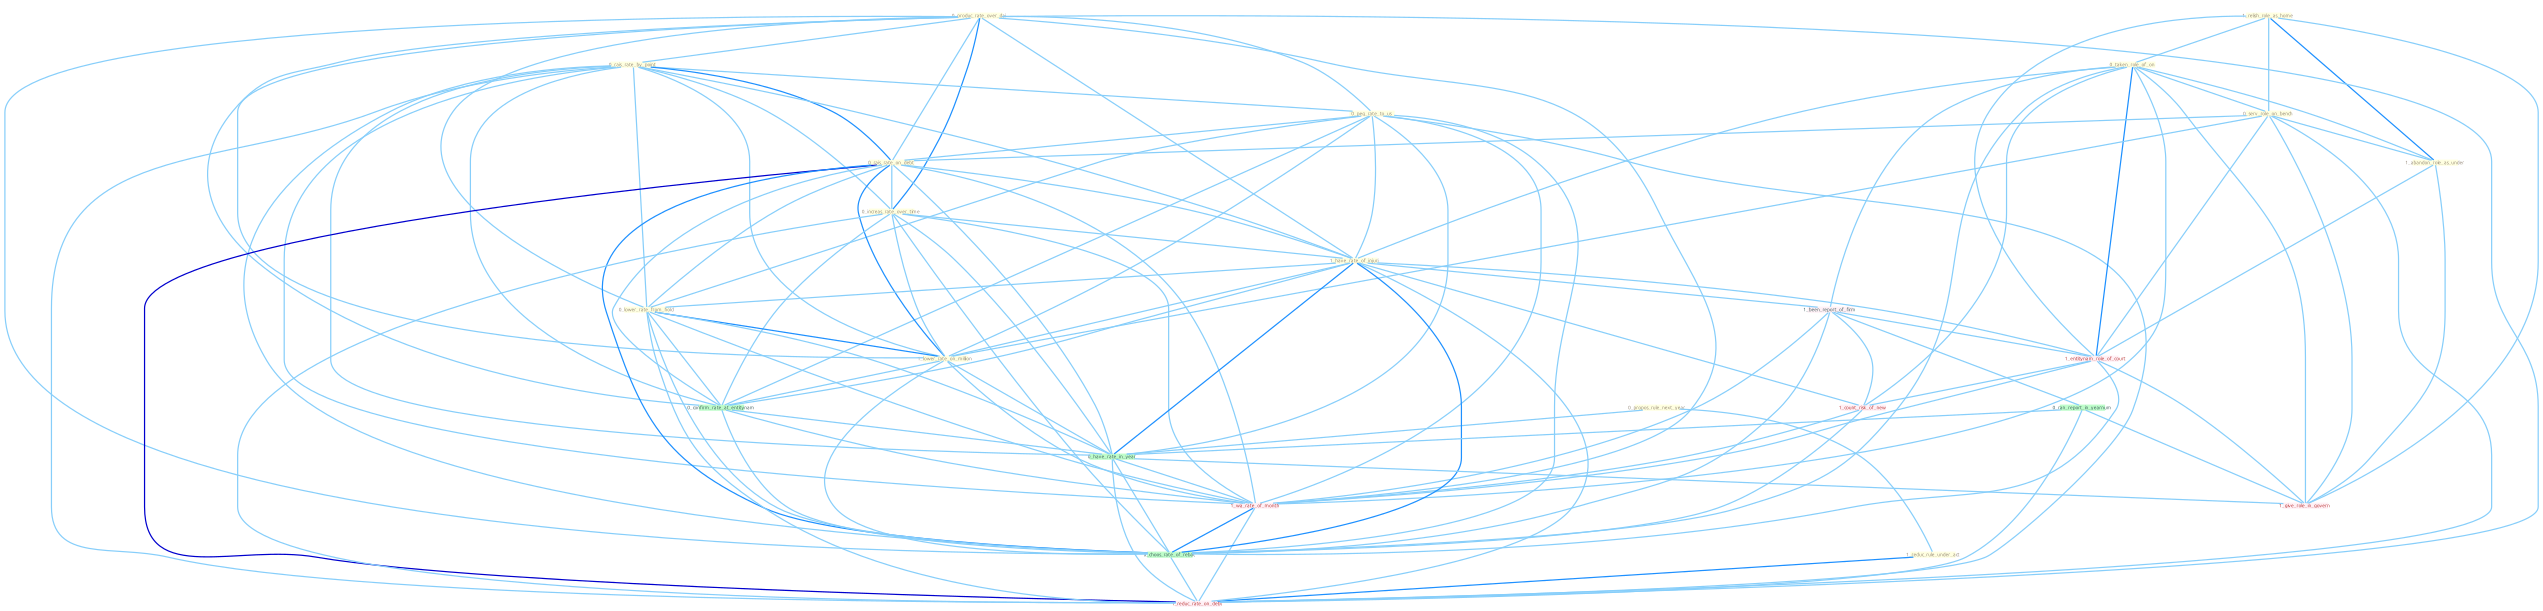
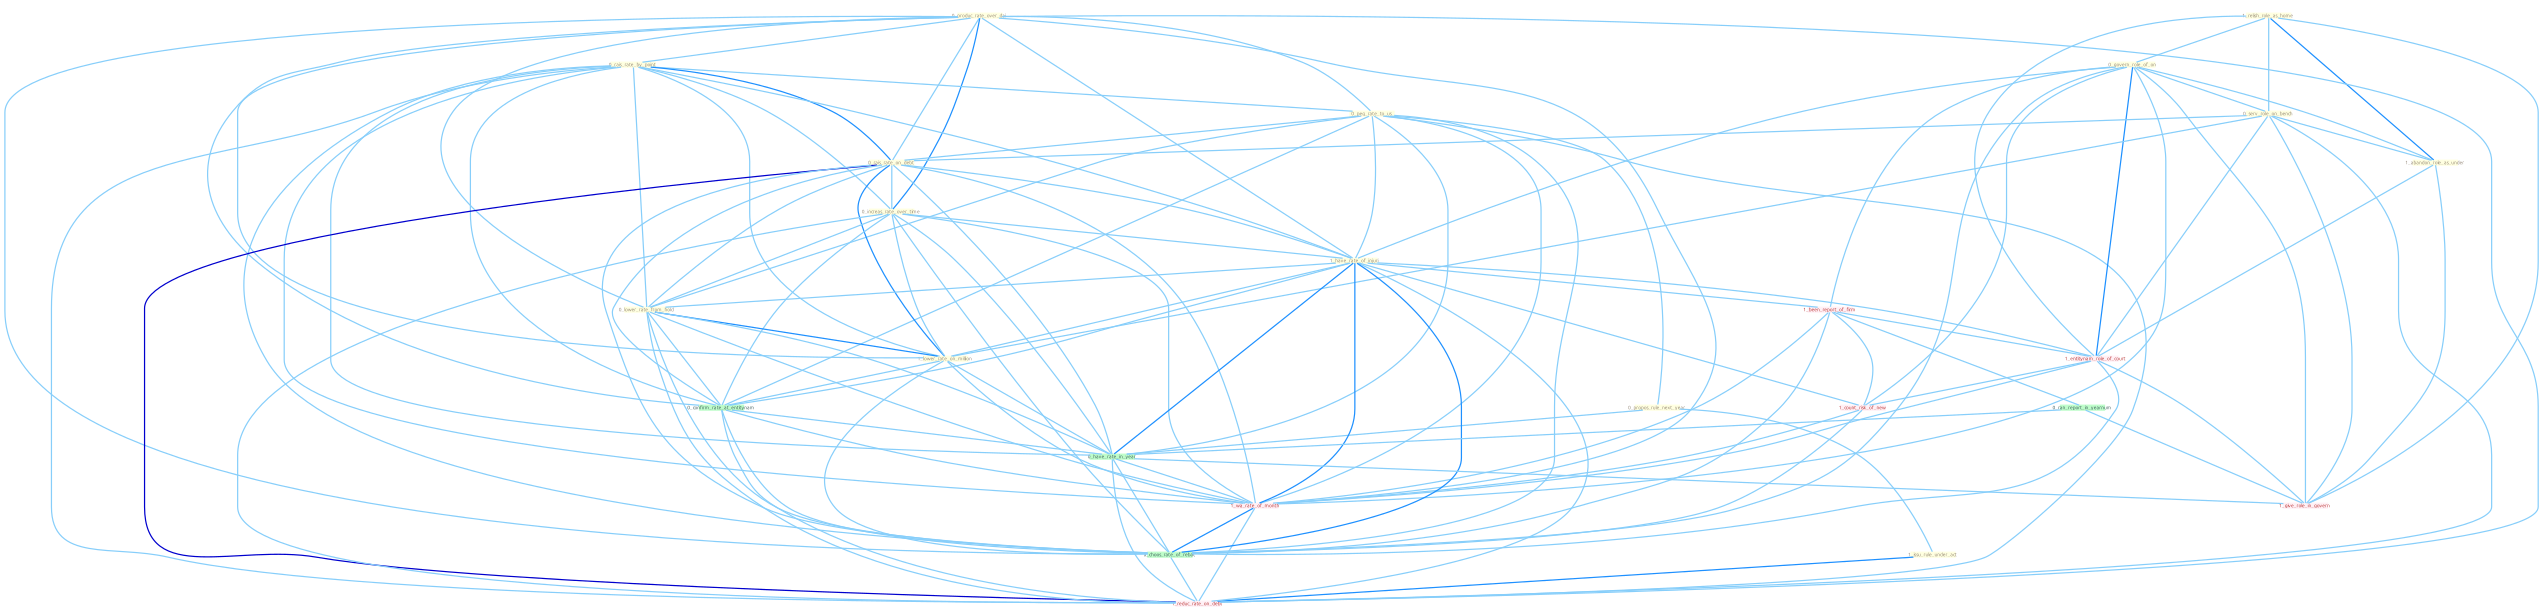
  graph {
    fontname=Ubuntu
    node [color="#ffffe0" fixedsize=true fontcolor="#8b7d6b" fontname=Ubuntu fontsize=4 shape=polygon style=filled]
    edge [color="#87cefa" fontname=Ubuntu w=1]
-   "1_been_report_of_firm " [color="#fff0f5" fontcolor="#2f4f4f" height=.06 width=.5]
+   "1_been_report_of_firm " [color="#fff0f5" fontcolor="#b22222" height=.06 width=.5]
    "1_entitynam_role_of_court " [color="#fff0f5" fontcolor="#b22222" height=.06 width=.5]
    "1_count_risk_of_new " [color="#fff0f5" fontcolor="#b22222" height=.06 width=.5]
    "1_wa_rate_of_month " [color="#fff0f5" fontcolor="#b22222" height=.06 width=.5]
    "1_reduc_rate_on_debt " [color="#fff0f5" fontcolor="#b22222" height=.06 width=.5]
    "1_give_role_in_govern " [color="#fff0f5" fontcolor="#b22222" height=.06 width=.5]
    "0_propos_rule_next_year " [height=.06 width=.5]
    "1_relish_role_as_home " [height=.06 width=.5]
    "0_produc_rate_over_dai " [height=.06 width=.5]
    "0_rais_rate_by_point " [height=.06 width=.5]
    "0_peg_rate_to_us " [height=.06 width=.5]
-   "0_taken_role_of_on " [height=.06 width=.5]
-   "1_issu_rule_under_act " [height=.06 width=.5 label="1_reduc_rule_under_act"]
+   "0_taken_role_of_on " [height=.06 width=.5 label="0_govern_role_of_on"]
+   "1_issu_rule_under_act " [height=.06 width=.5]
    "0_serv_role_on_bench " [height=.06 width=.5]
    "0_rais_rate_on_debt " [height=.06 width=.5]
    "0_increas_rate_over_time " [height=.06 width=.5]
    n17 [height=.06 label="1_abandon_role_as_under" width=.5]
    "1_have_rate_of_injuri " [height=.06 width=.5]
    "0_lower_rate_from_hold " [height=.06 width=.5]
    "1_lower_rate_on_million " [height=.06 width=.5]
    "0_have_rate_in_year " [color="#BDFCC9" fontcolor="#2f4f4f" height=.06 width=.5]
    "0_confirm_rate_at_entitynam " [color="#BDFCC9" fontcolor="#2f4f4f" height=.06 width=.5]
    "0_choos_rate_of_rebat " [color="#BDFCC9" fontcolor="#2f4f4f" height=.06 width=.5]
    "0_ran_report_in_yearnum " [color="#BDFCC9" fontcolor="#2f4f4f" height=.06 width=.5]
    subgraph sub_1 {
      "1_been_report_of_firm "
      "1_entitynam_role_of_court "
      "1_count_risk_of_new "
      "1_wa_rate_of_month "
      "1_reduc_rate_on_debt "
      "1_give_role_in_govern "
    }
    subgraph sub_2 {
      "0_propos_rule_next_year "
      "1_relish_role_as_home "
      "0_produc_rate_over_dai "
      "0_rais_rate_by_point "
      "0_peg_rate_to_us "
      "0_taken_role_of_on "
      "1_issu_rule_under_act "
      "0_serv_role_on_bench "
      "0_rais_rate_on_debt "
      "0_increas_rate_over_time "
      n17
      "1_have_rate_of_injuri "
      "0_lower_rate_from_hold "
      "1_lower_rate_on_million "
    }
    "1_been_report_of_firm " -- "1_entitynam_role_of_court "
    "1_been_report_of_firm " -- "1_count_risk_of_new "
    "1_been_report_of_firm " -- "1_wa_rate_of_month "
    "1_been_report_of_firm " -- "0_choos_rate_of_rebat "
    "1_been_report_of_firm " -- "0_ran_report_in_yearnum "
    "1_entitynam_role_of_court " -- "1_count_risk_of_new "
    "1_entitynam_role_of_court " -- "1_wa_rate_of_month "
    "1_entitynam_role_of_court " -- "1_give_role_in_govern "
    "1_entitynam_role_of_court " -- "0_choos_rate_of_rebat "
    "1_count_risk_of_new " -- "1_wa_rate_of_month "
    "1_count_risk_of_new " -- "0_choos_rate_of_rebat "
    "1_wa_rate_of_month " -- "1_reduc_rate_on_debt "
    "1_wa_rate_of_month " -- "0_choos_rate_of_rebat " [color="#1e90ff" w=2]
    "0_propos_rule_next_year " -- "1_issu_rule_under_act "
    "0_propos_rule_next_year " -- "0_have_rate_in_year "
    "1_relish_role_as_home " -- "1_entitynam_role_of_court "
    "1_relish_role_as_home " -- "1_give_role_in_govern "
    "1_relish_role_as_home " -- "0_taken_role_of_on "
    "1_relish_role_as_home " -- "0_serv_role_on_bench "
    "1_relish_role_as_home " -- n17 [color="#1e90ff" w=2]
    "0_produc_rate_over_dai " -- "1_wa_rate_of_month "
    "0_produc_rate_over_dai " -- "1_reduc_rate_on_debt "
    "0_produc_rate_over_dai " -- "0_rais_rate_by_point "
    "0_produc_rate_over_dai " -- "0_peg_rate_to_us "
    "0_produc_rate_over_dai " -- "0_rais_rate_on_debt "
    "0_produc_rate_over_dai " -- "0_increas_rate_over_time " [color="#1e90ff" w=2]
    "0_produc_rate_over_dai " -- "1_have_rate_of_injuri "
    "0_produc_rate_over_dai " -- "0_lower_rate_from_hold "
    "0_produc_rate_over_dai " -- "1_lower_rate_on_million "
    "0_produc_rate_over_dai " -- "0_confirm_rate_at_entitynam "
    "0_produc_rate_over_dai " -- "0_choos_rate_of_rebat "
    "0_rais_rate_by_point " -- "1_wa_rate_of_month "
    "0_rais_rate_by_point " -- "1_reduc_rate_on_debt "
    "0_rais_rate_by_point " -- "0_peg_rate_to_us "
    "0_rais_rate_by_point " -- "0_rais_rate_on_debt " [color="#1e90ff" w=2]
    "0_rais_rate_by_point " -- "0_increas_rate_over_time "
    "0_rais_rate_by_point " -- "1_have_rate_of_injuri "
    "0_rais_rate_by_point " -- "0_lower_rate_from_hold "
    "0_rais_rate_by_point " -- "1_lower_rate_on_million "
    "0_rais_rate_by_point " -- "0_have_rate_in_year "
    "0_rais_rate_by_point " -- "0_confirm_rate_at_entitynam "
    "0_rais_rate_by_point " -- "0_choos_rate_of_rebat "
    "0_peg_rate_to_us " -- "1_wa_rate_of_month "
    "0_peg_rate_to_us " -- "1_reduc_rate_on_debt "
    "0_peg_rate_to_us " -- "0_rais_rate_on_debt "
    "0_peg_rate_to_us " -- "1_have_rate_of_injuri "
    "0_peg_rate_to_us " -- "0_lower_rate_from_hold "
-   "0_peg_rate_to_us " -- "1_lower_rate_on_million "
+   "0_peg_rate_to_us " -- "0_propos_rule_next_year "
    "0_peg_rate_to_us " -- "0_have_rate_in_year "
    "0_peg_rate_to_us " -- "0_confirm_rate_at_entitynam "
    "0_peg_rate_to_us " -- "0_choos_rate_of_rebat "
    "0_taken_role_of_on " -- "1_been_report_of_firm "
    "0_taken_role_of_on " -- "1_entitynam_role_of_court " [color="#1e90ff" w=2]
    "0_taken_role_of_on " -- "1_count_risk_of_new "
    "0_taken_role_of_on " -- "1_wa_rate_of_month "
    "0_taken_role_of_on " -- "1_give_role_in_govern "
    "0_taken_role_of_on " -- "0_serv_role_on_bench "
    "0_taken_role_of_on " -- n17
    "0_taken_role_of_on " -- "1_have_rate_of_injuri "
    "0_taken_role_of_on " -- "0_choos_rate_of_rebat "
    "1_issu_rule_under_act " -- "1_reduc_rate_on_debt " [color="#1e90ff" w=2]
    "0_serv_role_on_bench " -- "1_entitynam_role_of_court "
    "0_serv_role_on_bench " -- "1_reduc_rate_on_debt "
    "0_serv_role_on_bench " -- "1_give_role_in_govern "
    "0_serv_role_on_bench " -- "0_rais_rate_on_debt "
    "0_serv_role_on_bench " -- n17
    "0_serv_role_on_bench " -- "1_lower_rate_on_million "
    "0_rais_rate_on_debt " -- "1_wa_rate_of_month "
    "0_rais_rate_on_debt " -- "1_reduc_rate_on_debt " [color="#0000cd" w=3]
    "0_rais_rate_on_debt " -- "0_increas_rate_over_time "
    "0_rais_rate_on_debt " -- "1_have_rate_of_injuri "
    "0_rais_rate_on_debt " -- "0_lower_rate_from_hold "
    "0_rais_rate_on_debt " -- "1_lower_rate_on_million " [color="#1e90ff" w=2]
    "0_rais_rate_on_debt " -- "0_have_rate_in_year "
    "0_rais_rate_on_debt " -- "0_confirm_rate_at_entitynam "
-   "0_rais_rate_on_debt " -- "0_choos_rate_of_rebat " [color="#1e90ff"]
+   "0_rais_rate_on_debt " -- "0_choos_rate_of_rebat "
    "0_increas_rate_over_time " -- "1_wa_rate_of_month "
    "0_increas_rate_over_time " -- "1_reduc_rate_on_debt "
    "0_increas_rate_over_time " -- "1_have_rate_of_injuri "
+   "0_increas_rate_over_time " -- "0_lower_rate_from_hold "
    "0_increas_rate_over_time " -- "1_lower_rate_on_million "
    "0_increas_rate_over_time " -- "0_have_rate_in_year "
    "0_increas_rate_over_time " -- "0_confirm_rate_at_entitynam "
    "0_increas_rate_over_time " -- "0_choos_rate_of_rebat "
    n17 -- "1_entitynam_role_of_court "
    n17 -- "1_give_role_in_govern "
    "1_have_rate_of_injuri " -- "1_been_report_of_firm "
    "1_have_rate_of_injuri " -- "1_entitynam_role_of_court "
    "1_have_rate_of_injuri " -- "1_count_risk_of_new "
+   "1_have_rate_of_injuri " -- "1_wa_rate_of_month " [color="#1e90ff" w=2]
    "1_have_rate_of_injuri " -- "1_reduc_rate_on_debt "
    "1_have_rate_of_injuri " -- "0_lower_rate_from_hold "
    "1_have_rate_of_injuri " -- "1_lower_rate_on_million "
    "1_have_rate_of_injuri " -- "0_have_rate_in_year " [color="#1e90ff" w=2]
    "1_have_rate_of_injuri " -- "0_confirm_rate_at_entitynam "
    "1_have_rate_of_injuri " -- "0_choos_rate_of_rebat " [color="#1e90ff" w=2]
    "0_lower_rate_from_hold " -- "1_wa_rate_of_month "
    "0_lower_rate_from_hold " -- "1_reduc_rate_on_debt "
    "0_lower_rate_from_hold " -- "1_lower_rate_on_million " [color="#1e90ff" w=2]
    "0_lower_rate_from_hold " -- "0_have_rate_in_year "
    "0_lower_rate_from_hold " -- "0_confirm_rate_at_entitynam "
    "0_lower_rate_from_hold " -- "0_choos_rate_of_rebat "
    "1_lower_rate_on_million " -- "1_wa_rate_of_month "
    "1_lower_rate_on_million " -- "0_have_rate_in_year "
    "1_lower_rate_on_million " -- "0_confirm_rate_at_entitynam "
    "1_lower_rate_on_million " -- "0_choos_rate_of_rebat "
    "0_have_rate_in_year " -- "1_wa_rate_of_month "
    "0_have_rate_in_year " -- "1_reduc_rate_on_debt "
    "0_have_rate_in_year " -- "1_give_role_in_govern "
    "0_have_rate_in_year " -- "0_choos_rate_of_rebat "
    "0_confirm_rate_at_entitynam " -- "1_wa_rate_of_month "
-   "0_ran_report_in_yearnum " -- "1_reduc_rate_on_debt "
+   "0_confirm_rate_at_entitynam " -- "1_reduc_rate_on_debt "
    "0_confirm_rate_at_entitynam " -- "0_have_rate_in_year "
    "0_confirm_rate_at_entitynam " -- "0_choos_rate_of_rebat "
    "0_choos_rate_of_rebat " -- "1_reduc_rate_on_debt "
    "0_ran_report_in_yearnum " -- "1_give_role_in_govern "
    "0_ran_report_in_yearnum " -- "0_have_rate_in_year "
  }
